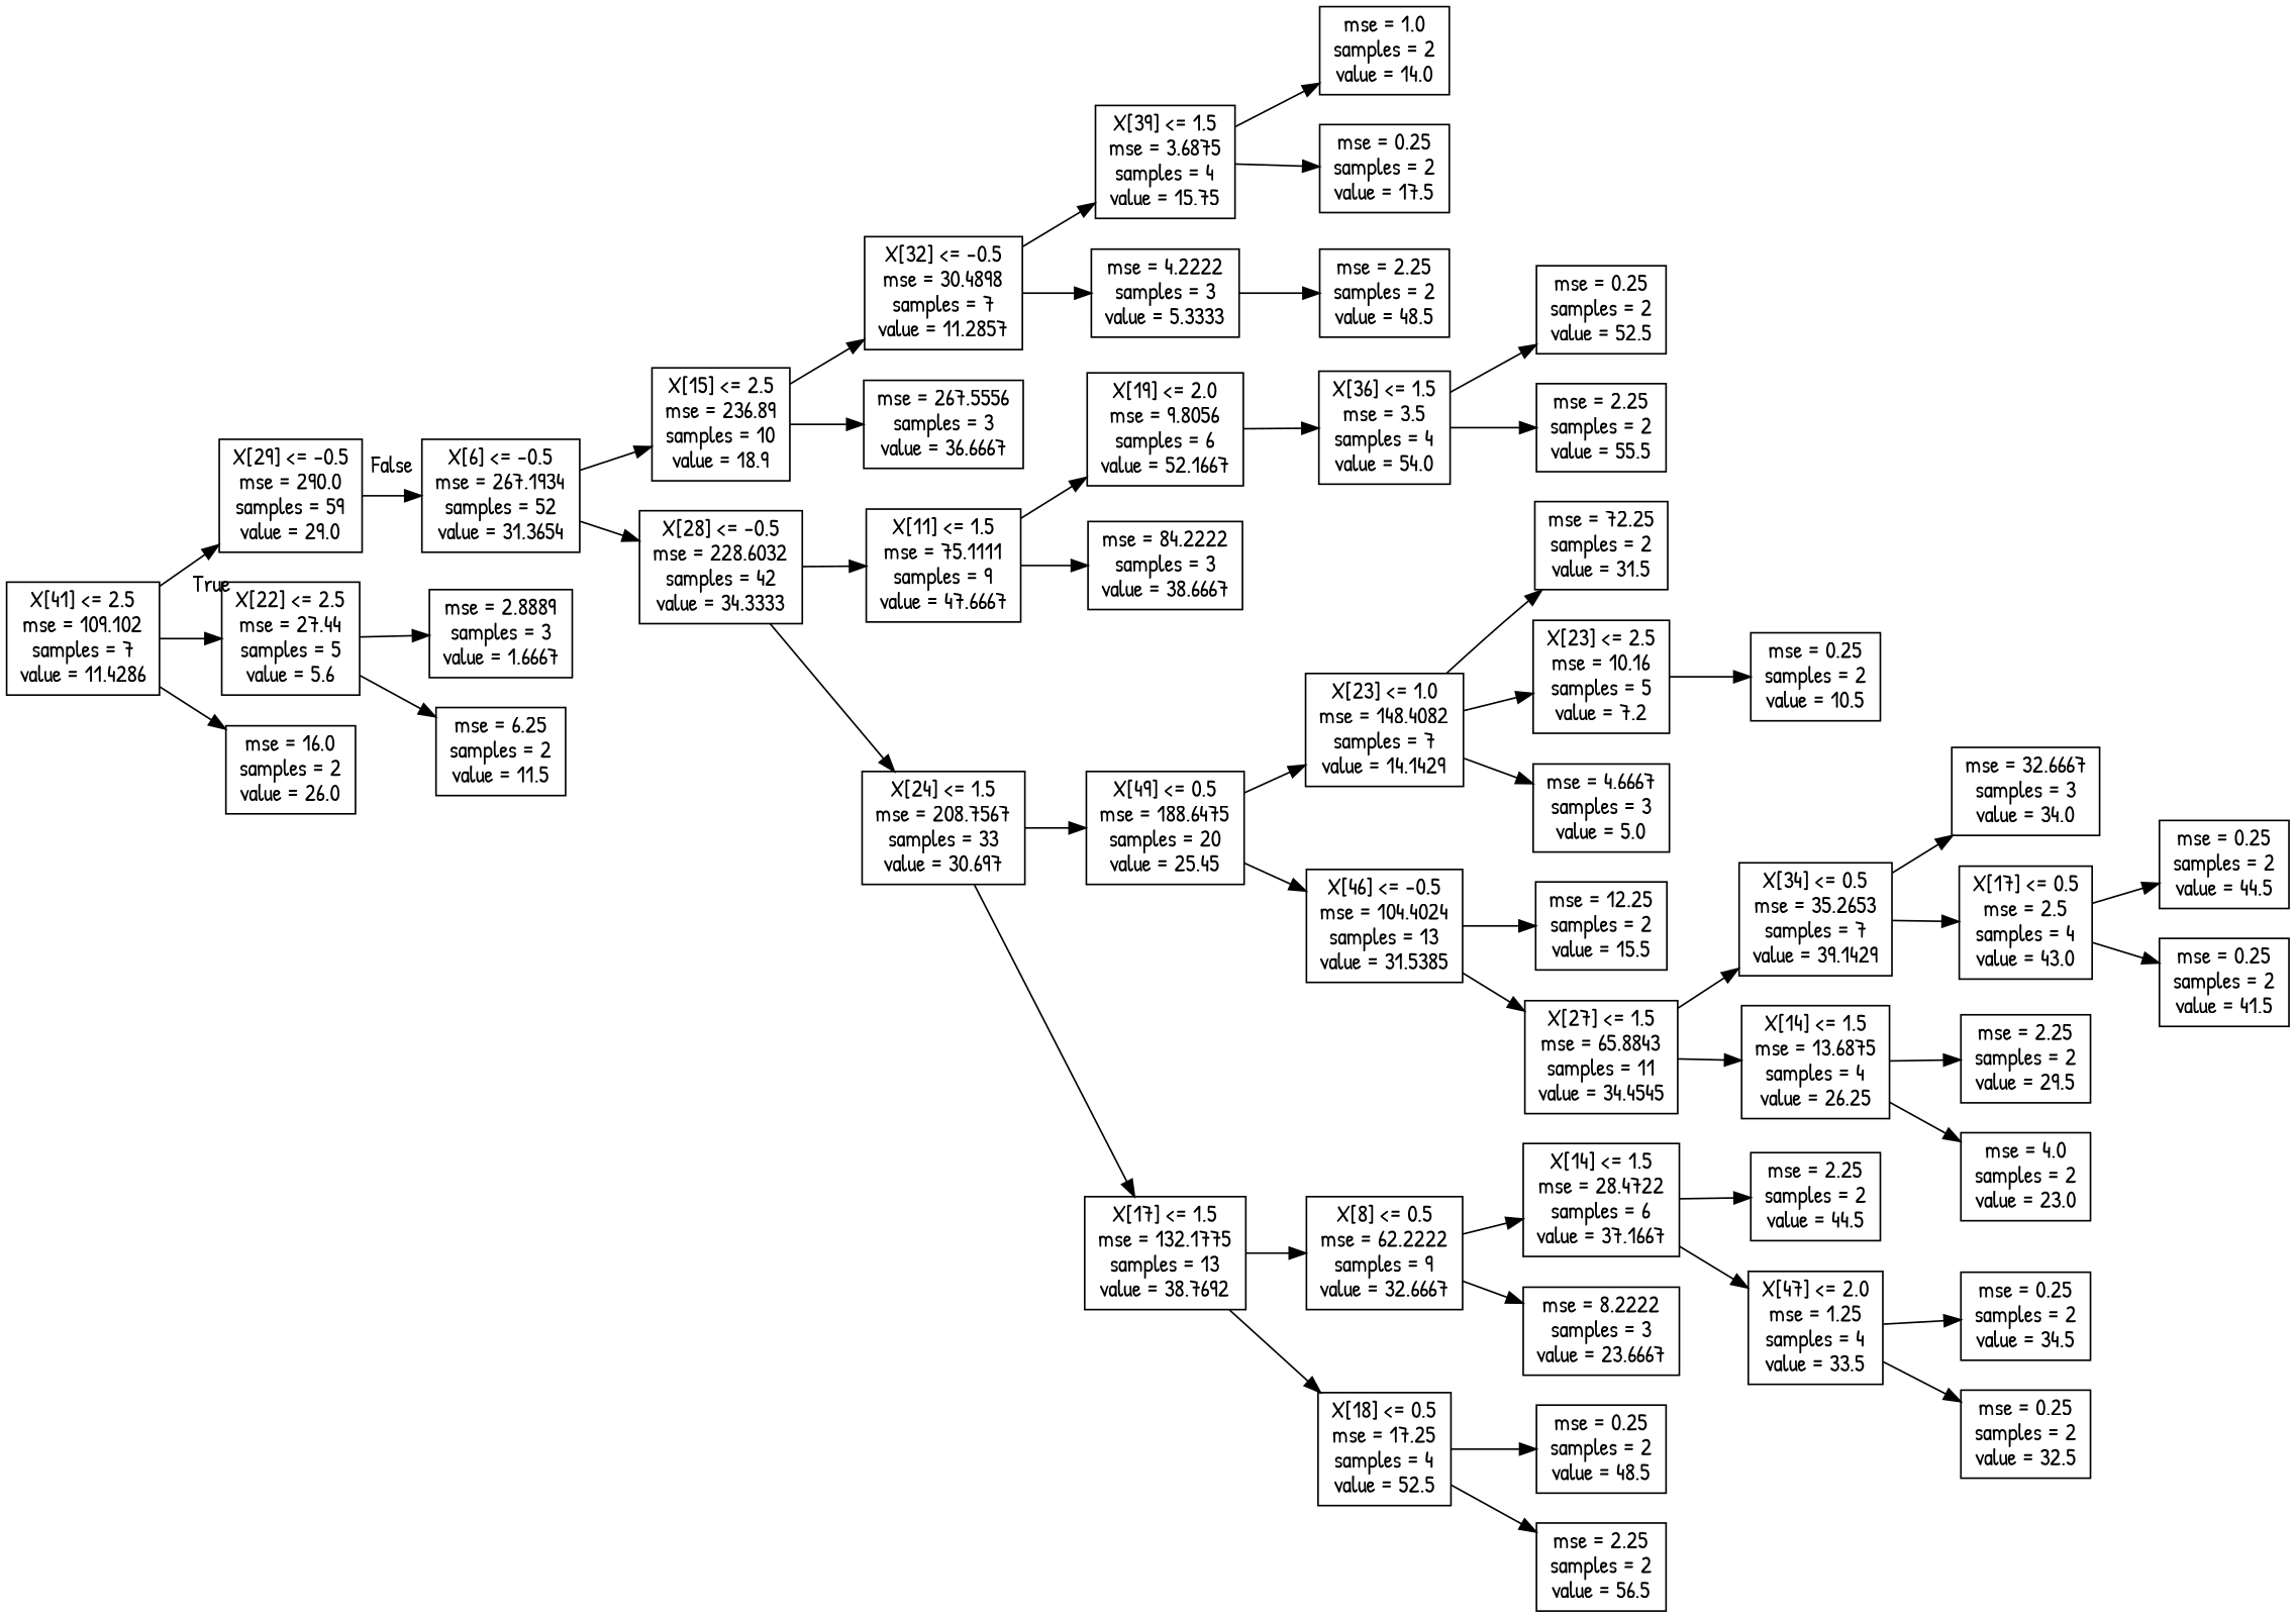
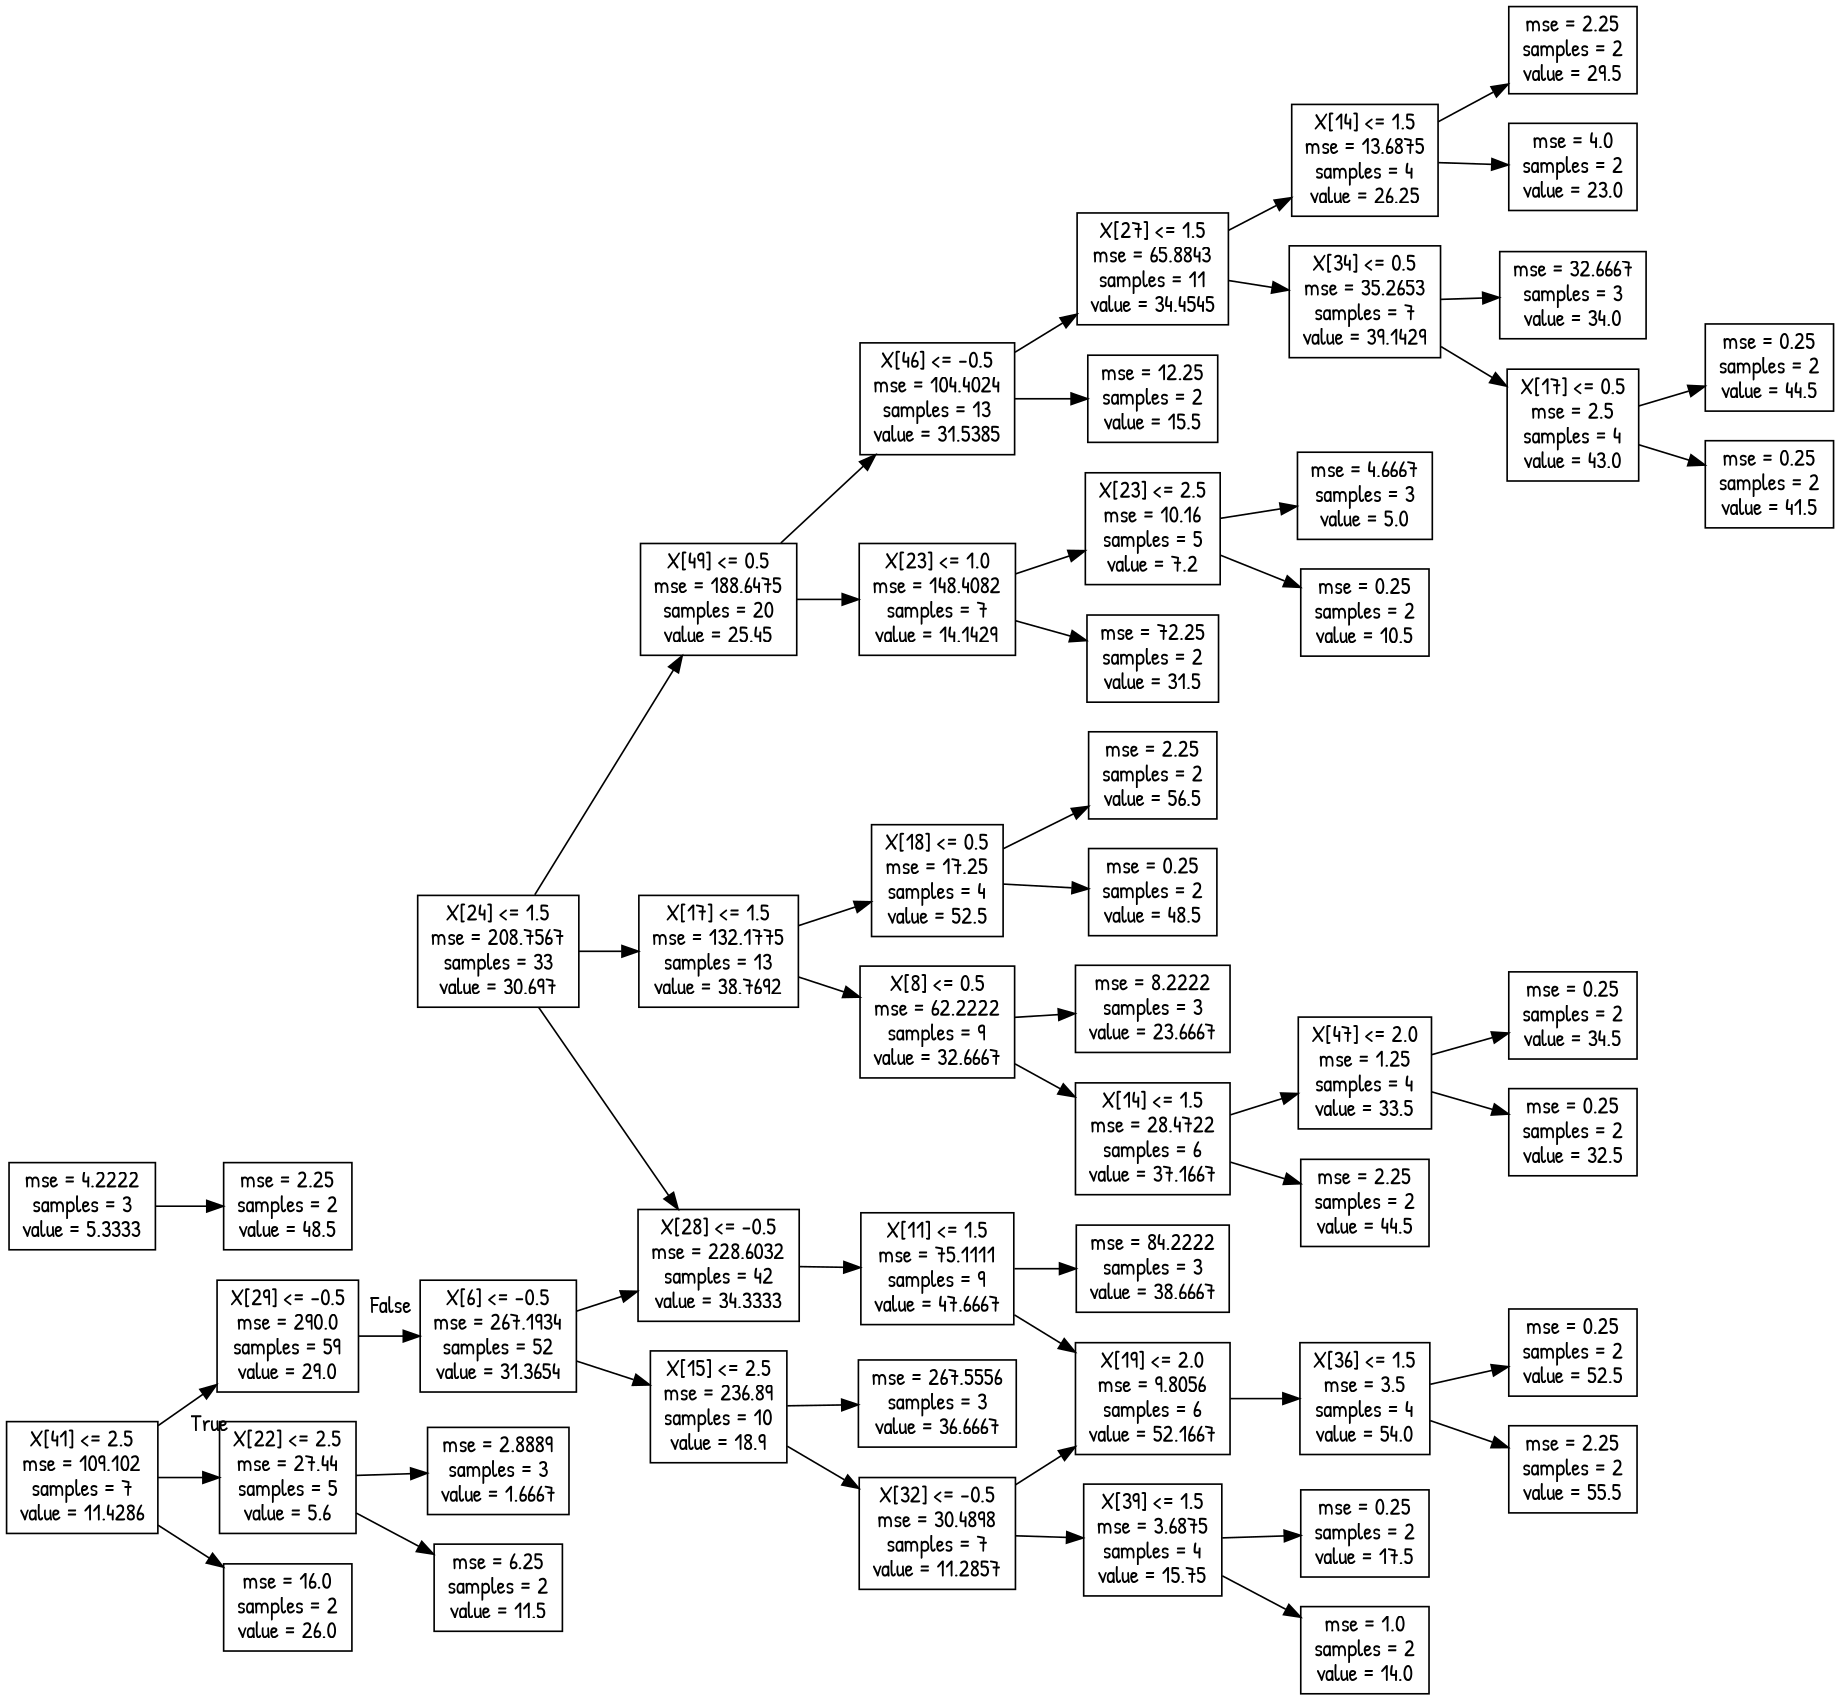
  digraph {
    fontname="Patrick Hand"
    rankdir=LR
    node [fontname="Patrick Hand" shape=box]
    edge [fontname="Patrick Hand"]
    n1 [label="X[29] <= -0.5\nmse = 290.0\nsamples = 59\nvalue = 29.0"]
    n2 [label="X[6] <= -0.5\nmse = 267.1934\nsamples = 52\nvalue = 31.3654"]
    n3 [label="X[41] <= 2.5\nmse = 109.102\nsamples = 7\nvalue = 11.4286"]
    n4 [label="X[22] <= 2.5\nmse = 27.44\nsamples = 5\nvalue = 5.6"]
    n5 [label="mse = 16.0\nsamples = 2\nvalue = 26.0"]
    n6 [label="X[15] <= 2.5\nmse = 236.89\nsamples = 10\nvalue = 18.9"]
    n7 [label="X[28] <= -0.5\nmse = 228.6032\nsamples = 42\nvalue = 34.3333"]
    n8 [label="mse = 2.8889\nsamples = 3\nvalue = 1.6667"]
    n9 [label="mse = 6.25\nsamples = 2\nvalue = 11.5"]
    n10 [label="X[32] <= -0.5\nmse = 30.4898\nsamples = 7\nvalue = 11.2857"]
    n11 [label="mse = 267.5556\nsamples = 3\nvalue = 36.6667"]
    n12 [label="X[11] <= 1.5\nmse = 75.1111\nsamples = 9\nvalue = 47.6667"]
    n13 [label="X[24] <= 1.5\nmse = 208.7567\nsamples = 33\nvalue = 30.697"]
    n14 [label="X[39] <= 1.5\nmse = 3.6875\nsamples = 4\nvalue = 15.75"]
    n15 [label="mse = 4.2222\nsamples = 3\nvalue = 5.3333"]
    n16 [label="mse = 1.0\nsamples = 2\nvalue = 14.0"]
    n17 [label="mse = 0.25\nsamples = 2\nvalue = 17.5"]
    n18 [label="mse = 2.25\nsamples = 2\nvalue = 48.5"]
    n19 [label="X[19] <= 2.0\nmse = 9.8056\nsamples = 6\nvalue = 52.1667"]
    n20 [label="mse = 84.2222\nsamples = 3\nvalue = 38.6667"]
    n21 [label="X[49] <= 0.5\nmse = 188.6475\nsamples = 20\nvalue = 25.45"]
    n22 [label="X[17] <= 1.5\nmse = 132.1775\nsamples = 13\nvalue = 38.7692"]
    n23 [label="X[36] <= 1.5\nmse = 3.5\nsamples = 4\nvalue = 54.0"]
    n24 [label="mse = 0.25\nsamples = 2\nvalue = 52.5"]
    n25 [label="mse = 2.25\nsamples = 2\nvalue = 55.5"]
    n26 [label="X[23] <= 1.0\nmse = 148.4082\nsamples = 7\nvalue = 14.1429"]
    n27 [label="X[46] <= -0.5\nmse = 104.4024\nsamples = 13\nvalue = 31.5385"]
    n28 [label="X[8] <= 0.5\nmse = 62.2222\nsamples = 9\nvalue = 32.6667"]
    n29 [label="X[18] <= 0.5\nmse = 17.25\nsamples = 4\nvalue = 52.5"]
    n30 [label="mse = 72.25\nsamples = 2\nvalue = 31.5"]
    n31 [label="X[23] <= 2.5\nmse = 10.16\nsamples = 5\nvalue = 7.2"]
    n32 [label="mse = 12.25\nsamples = 2\nvalue = 15.5"]
    n33 [label="X[27] <= 1.5\nmse = 65.8843\nsamples = 11\nvalue = 34.4545"]
    n34 [label="mse = 0.25\nsamples = 2\nvalue = 10.5"]
    n35 [label="mse = 4.6667\nsamples = 3\nvalue = 5.0"]
    n36 [label="X[34] <= 0.5\nmse = 35.2653\nsamples = 7\nvalue = 39.1429"]
    n37 [label="X[14] <= 1.5\nmse = 13.6875\nsamples = 4\nvalue = 26.25"]
    n38 [label="mse = 32.6667\nsamples = 3\nvalue = 34.0"]
    n39 [label="X[17] <= 0.5\nmse = 2.5\nsamples = 4\nvalue = 43.0"]
    n40 [label="mse = 2.25\nsamples = 2\nvalue = 29.5"]
    n41 [label="mse = 4.0\nsamples = 2\nvalue = 23.0"]
    n42 [label="mse = 0.25\nsamples = 2\nvalue = 44.5"]
    n43 [label="mse = 0.25\nsamples = 2\nvalue = 41.5"]
    n44 [label="X[14] <= 1.5\nmse = 28.4722\nsamples = 6\nvalue = 37.1667"]
    n45 [label="mse = 8.2222\nsamples = 3\nvalue = 23.6667"]
    n46 [label="mse = 0.25\nsamples = 2\nvalue = 48.5"]
    n47 [label="mse = 2.25\nsamples = 2\nvalue = 56.5"]
    n48 [label="mse = 2.25\nsamples = 2\nvalue = 44.5"]
    n49 [label="X[47] <= 2.0\nmse = 1.25\nsamples = 4\nvalue = 33.5"]
    n50 [label="mse = 0.25\nsamples = 2\nvalue = 34.5"]
    n51 [label="mse = 0.25\nsamples = 2\nvalue = 32.5"]
    n1 -> n2 [headlabel=False labelangle=-45 labeldistance=2.5]
    n2 -> n6
    n2 -> n7
    n3 -> n1 [headlabel=True labelangle=45 labeldistance=2.5]
    n3 -> n4
    n3 -> n5
    n4 -> n8
    n4 -> n9
    n6 -> n10
    n6 -> n11
    n7 -> n12
-   n7 -> n13
+   n13 -> n7
    n10 -> n14
-   n10 -> n15
+   n10 -> n19
    n12 -> n19
    n12 -> n20
    n13 -> n21
    n13 -> n22
    n14 -> n16
    n14 -> n17
    n15 -> n18
    n19 -> n23
    n21 -> n26
    n21 -> n27
    n22 -> n28
    n22 -> n29
    n23 -> n24
    n23 -> n25
    n26 -> n30
    n26 -> n31
    n27 -> n32
    n27 -> n33
    n28 -> n44
    n28 -> n45
    n29 -> n46
    n29 -> n47
    n31 -> n34
-   n26 -> n35
+   n31 -> n35
    n33 -> n36
    n33 -> n37
    n36 -> n38
    n36 -> n39
    n37 -> n40
    n37 -> n41
    n39 -> n42
    n39 -> n43
    n44 -> n48
    n44 -> n49
    n49 -> n50
    n49 -> n51
  }
